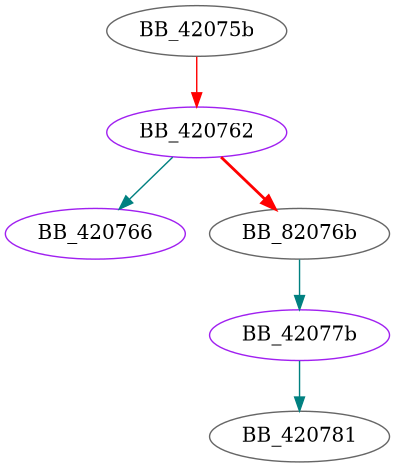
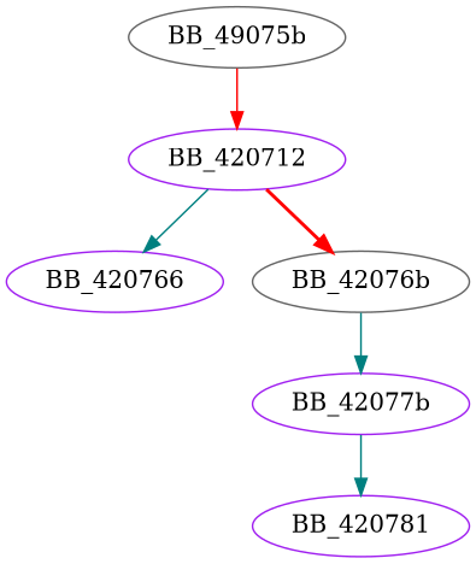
  digraph {
    node [color=purple]
    edge [color=teal style=solid]
-   BB_420762
-   BB_42075b [color=gray40]
+   BB_420762 [label=BB_420712]
+   BB_42075b [color=gray40 label=BB_49075b]
    BB_420766
-   BB_42076b [color=gray40 label=BB_82076b]
+   BB_42076b [color=gray40]
    BB_42077b
-   BB_420781 [color=gray40]
+   BB_420781
    BB_420762 -> BB_420766
    BB_420762 -> BB_42076b [color=red style=bold]
    BB_42075b -> BB_420762 [color=red]
    BB_42076b -> BB_42077b
    BB_42077b -> BB_420781
  }
